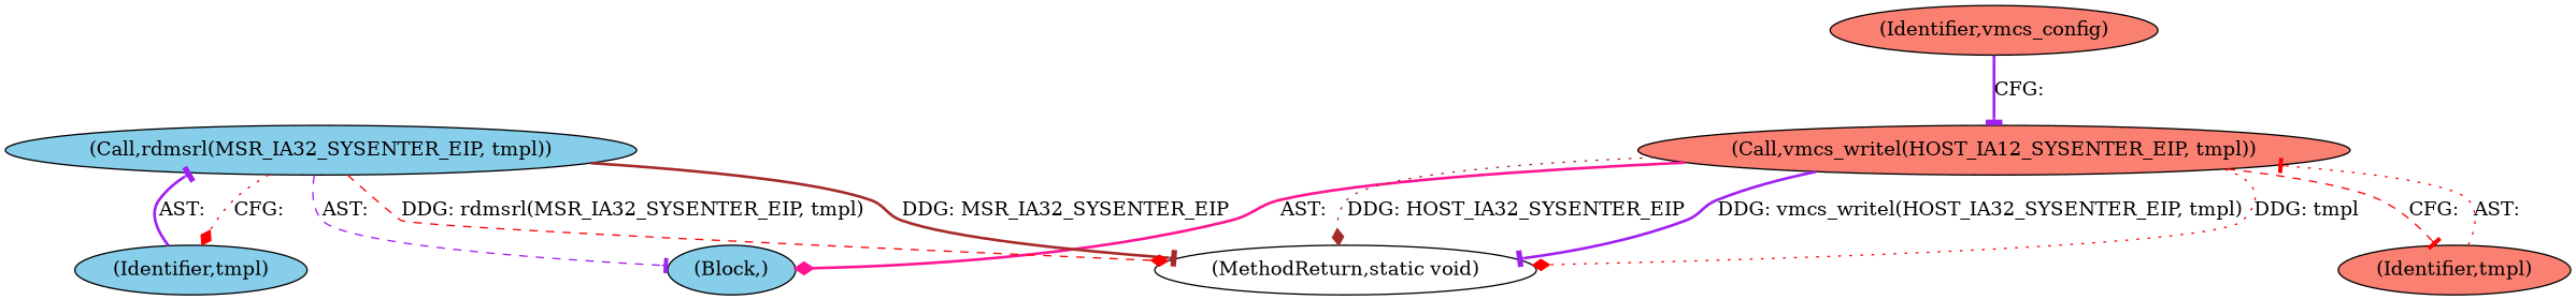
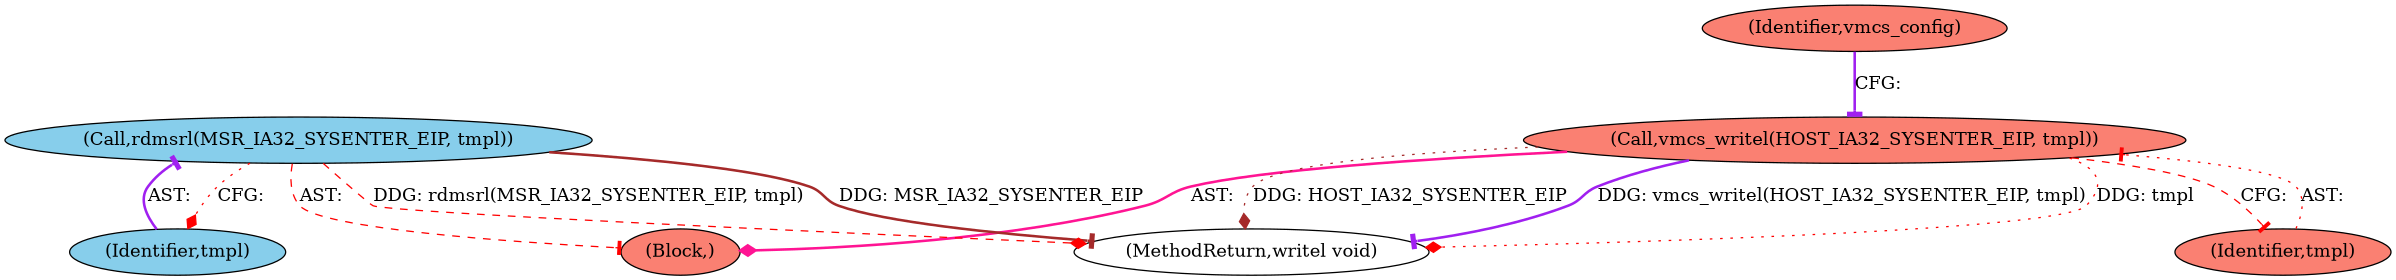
  digraph {
    fontname="DejaVu Serif"
    node [fillcolor=salmon fontname="DejaVu Serif" style=filled]
    edge [arrowhead=tee color=red fontname="DejaVu Serif" style=bold]
-   n1 [label="(Call,vmcs_writel(HOST_IA12_SYSENTER_EIP, tmpl))"]
-   n2 [fillcolor=skyblue label="(Block,)"]
-   n3 [fillcolor=white label="(MethodReturn,static void)"]
+   n1 [label="(Call,vmcs_writel(HOST_IA32_SYSENTER_EIP, tmpl))"]
+   n2 [label="(Block,)"]
+   n3 [fillcolor=white label="(MethodReturn,writel void)"]
    n4 [label="(Identifier,tmpl)"]
    n5 [fillcolor=skyblue label="(Call,rdmsrl(MSR_IA32_SYSENTER_EIP, tmpl))"]
    n6 [fillcolor=skyblue label="(Identifier,tmpl)"]
    n7 [label="(Identifier,vmcs_config)"]
    n1 -> n2 [arrowhead=diamond color=deeppink label="AST: "]
    n1 -> n3 [arrowhead=diamond color=brown label="DDG: HOST_IA32_SYSENTER_EIP" style=dotted]
    n1 -> n3 [color=purple label="DDG: vmcs_writel(HOST_IA32_SYSENTER_EIP, tmpl)"]
    n1 -> n3 [arrowhead=diamond label="DDG: tmpl" style=dotted]
    n1 -> n4 [label="CFG: " style=dashed]
    n4 -> n1 [label="AST: " style=dotted]
-   n5 -> n2 [color=purple label="AST: " style=dashed]
+   n5 -> n2 [label="AST: " style=dashed]
    n5 -> n3 [color=brown label="DDG: MSR_IA32_SYSENTER_EIP"]
    n5 -> n3 [arrowhead=diamond label="DDG: rdmsrl(MSR_IA32_SYSENTER_EIP, tmpl)" style=dashed]
    n5 -> n6 [arrowhead=diamond label="CFG: " style=dotted]
    n6 -> n5 [color=purple label="AST: "]
    n7 -> n1 [color=purple label="CFG: "]
  }
